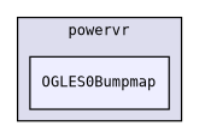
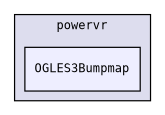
  digraph {
    compound=true
    fontname="DejaVu Sans Mono"
-   n1 [fillcolor="#eeeeff" fontname="DejaVu Sans Mono" fontsize=10 label=OGLES0Bumpmap pencolor=black shape=box style=filled]
+   n1 [fillcolor="#eeeeff" fontname="DejaVu Sans Mono" fontsize=10 label=OGLES3Bumpmap pencolor=black shape=box style=filled]
    subgraph cluster_1 {
      bgcolor="#ddddee"
      fontsize=10
      label=powervr
      pencolor=black
      n1
    }
  }
